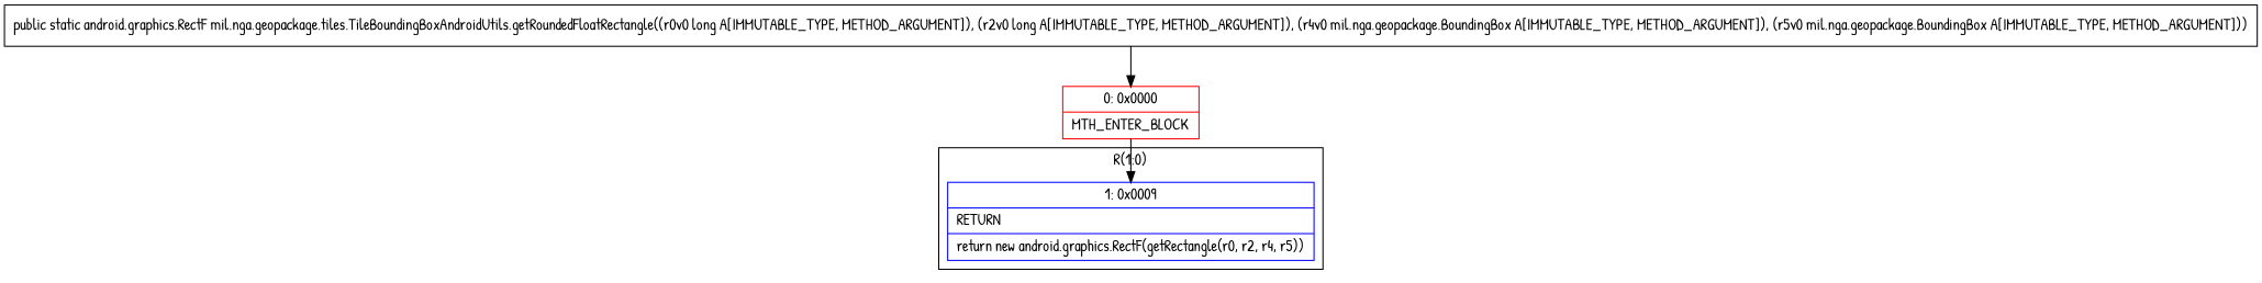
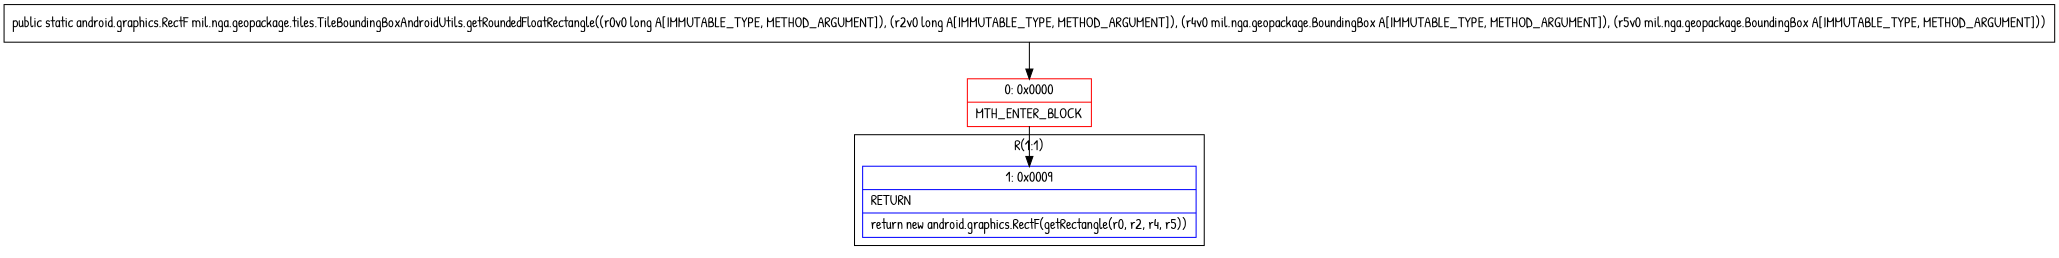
  digraph {
    fontname="Patrick Hand"
    node [shape=record fontname="Patrick Hand"]
    edge [fontname="Patrick Hand"]
    n1 [color=blue label="{1\:\ 0x0009|RETURN\l|return new android.graphics.RectF(getRectangle(r0, r2, r4, r5))\l}"]
    n2 [color=red label="{0\:\ 0x0000|MTH_ENTER_BLOCK\l}"]
    n3 [label="{public static android.graphics.RectF mil.nga.geopackage.tiles.TileBoundingBoxAndroidUtils.getRoundedFloatRectangle((r0v0 long A[IMMUTABLE_TYPE, METHOD_ARGUMENT]), (r2v0 long A[IMMUTABLE_TYPE, METHOD_ARGUMENT]), (r4v0 mil.nga.geopackage.BoundingBox A[IMMUTABLE_TYPE, METHOD_ARGUMENT]), (r5v0 mil.nga.geopackage.BoundingBox A[IMMUTABLE_TYPE, METHOD_ARGUMENT])) }"]
    subgraph cluster_1 {
-     label="R(1:0)"
+     label="R(1:1)"
      n1
    }
    n2 -> n1
    n3 -> n2
  }
